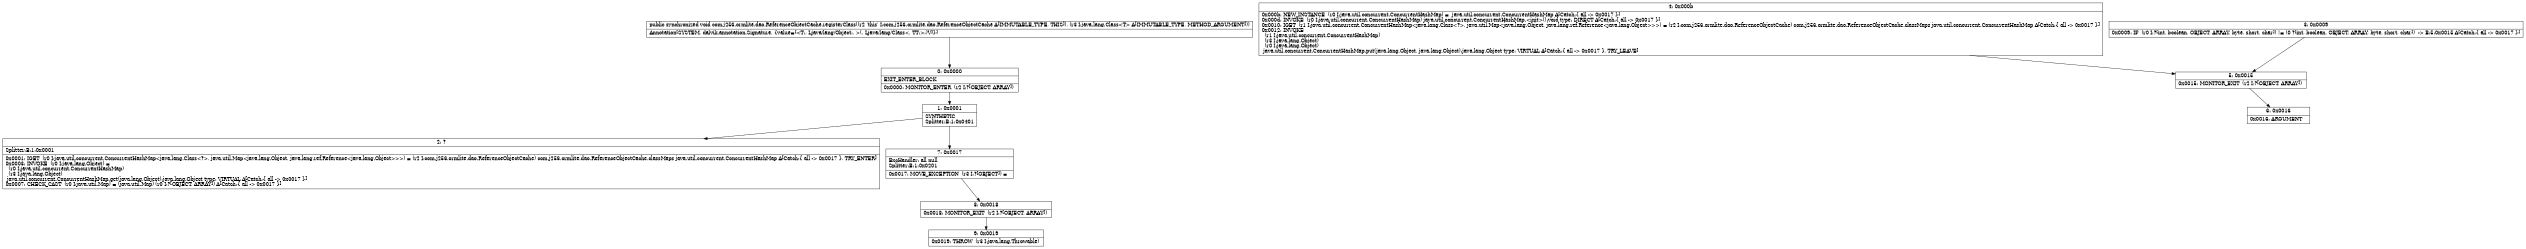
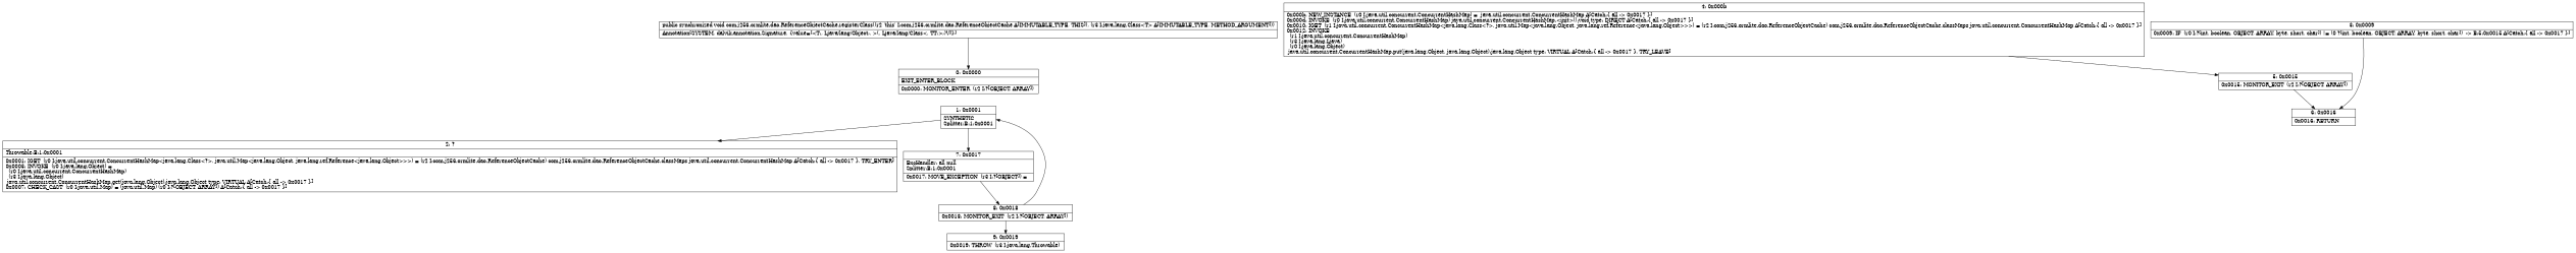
  digraph {
    node [shape=record]
    n1 [label="{0\:\ 0x0000|EXIT_ENTER_BLOCK\l|0x0000: MONITOR_ENTER  (r2 I:?[OBJECT, ARRAY]) \l}"]
-   n2 [label="{1\:\ 0x0001|SYNTHETIC\lSplitter:B:1:0x0401\l}"]
-   n3 [label="{2\:\ ?|Splitter:B:1:0x0001\l|0x0001: IGET  (r0 I:java.util.concurrent.ConcurrentHashMap\<java.lang.Class\<?\>, java.util.Map\<java.lang.Object, java.lang.ref.Reference\<java.lang.Object\>\>\>) = (r2 I:com.j256.ormlite.dao.ReferenceObjectCache) com.j256.ormlite.dao.ReferenceObjectCache.classMaps java.util.concurrent.ConcurrentHashMap A[Catch:\{ all \-\> 0x0017 \}, TRY_ENTER]\l0x0003: INVOKE  (r0 I:java.lang.Object) = \l  (r0 I:java.util.concurrent.ConcurrentHashMap)\l  (r3 I:java.lang.Object)\l java.util.concurrent.ConcurrentHashMap.get(java.lang.Object):java.lang.Object type: VIRTUAL A[Catch:\{ all \-\> 0x0017 \}]\l0x0007: CHECK_CAST  (r0 I:java.util.Map) = (java.util.Map) (r0 I:?[OBJECT, ARRAY]) A[Catch:\{ all \-\> 0x0017 \}]\l}"]
-   n4 [label="{7\:\ 0x0017|ExcHandler: all null\lSplitter:B:1:0x0201\l|0x0017: MOVE_EXCEPTION  (r3 I:?[OBJECT]) =  \l}"]
+   n2 [label="{1\:\ 0x0001|SYNTHETIC\lSplitter:B:1:0x0001\l}"]
+   n3 [label="{2\:\ ?|Throwable:B:1:0x0001\l|0x0001: IGET  (r0 I:java.util.concurrent.ConcurrentHashMap\<java.lang.Class\<?\>, java.util.Map\<java.lang.Object, java.lang.ref.Reference\<java.lang.Object\>\>\>) = (r2 I:com.j256.ormlite.dao.ReferenceObjectCache) com.j256.ormlite.dao.ReferenceObjectCache.classMaps java.util.concurrent.ConcurrentHashMap A[Catch:\{ all \-\> 0x0017 \}, TRY_ENTER]\l0x0003: INVOKE  (r0 I:java.lang.Object) = \l  (r0 I:java.util.concurrent.ConcurrentHashMap)\l  (r3 I:java.lang.Object)\l java.util.concurrent.ConcurrentHashMap.get(java.lang.Object):java.lang.Object type: VIRTUAL A[Catch:\{ all \-\> 0x0017 \}]\l0x0007: CHECK_CAST  (r0 I:java.util.Map) = (java.util.Map) (r0 I:?[OBJECT, ARRAY]) A[Catch:\{ all \-\> 0x0017 \}]\l}"]
+   n4 [label="{7\:\ 0x0017|ExcHandler: all null\lSplitter:B:1:0x0001\l|0x0017: MOVE_EXCEPTION  (r3 I:?[OBJECT]) =  \l}"]
    n5 [label="{8\:\ 0x0018|0x0018: MONITOR_EXIT  (r2 I:?[OBJECT, ARRAY]) \l}"]
    n6 [label="{3\:\ 0x0009|0x0009: IF  (r0 I:?[int, boolean, OBJECT, ARRAY, byte, short, char]) != (0 ?[int, boolean, OBJECT, ARRAY, byte, short, char])  \-\> B:5:0x0015 A[Catch:\{ all \-\> 0x0017 \}]\l}"]
    n7 [label="{5\:\ 0x0015|0x0015: MONITOR_EXIT  (r2 I:?[OBJECT, ARRAY]) \l}"]
-   n8 [label="{4\:\ 0x000b|0x000b: NEW_INSTANCE  (r0 I:java.util.concurrent.ConcurrentHashMap) =  java.util.concurrent.ConcurrentHashMap A[Catch:\{ all \-\> 0x0017 \}]\l0x000d: INVOKE  (r0 I:java.util.concurrent.ConcurrentHashMap) java.util.concurrent.ConcurrentHashMap.\<init\>():void type: DIRECT A[Catch:\{ all \-\> 0x0017 \}]\l0x0010: IGET  (r1 I:java.util.concurrent.ConcurrentHashMap\<java.lang.Class\<?\>, java.util.Map\<java.lang.Object, java.lang.ref.Reference\<java.lang.Object\>\>\>) = (r2 I:com.j256.ormlite.dao.ReferenceObjectCache) com.j256.ormlite.dao.ReferenceObjectCache.classMaps java.util.concurrent.ConcurrentHashMap A[Catch:\{ all \-\> 0x0017 \}]\l0x0012: INVOKE  \l  (r1 I:java.util.concurrent.ConcurrentHashMap)\l  (r3 I:java.lang.Object)\l  (r0 I:java.lang.Object)\l java.util.concurrent.ConcurrentHashMap.put(java.lang.Object, java.lang.Object):java.lang.Object type: VIRTUAL A[Catch:\{ all \-\> 0x0017 \}, TRY_LEAVE]\l}"]
-   n9 [label="{6\:\ 0x0016|0x0016: ARGUMENT   \l}"]
+   n8 [label="{4\:\ 0x000b|0x000b: NEW_INSTANCE  (r0 I:java.util.concurrent.ConcurrentHashMap) =  java.util.concurrent.ConcurrentHashMap A[Catch:\{ all \-\> 0x0017 \}]\l0x000d: INVOKE  (r0 I:java.util.concurrent.ConcurrentHashMap) java.util.concurrent.ConcurrentHashMap.\<init\>():void type: DIRECT A[Catch:\{ all \-\> 0x0017 \}]\l0x0010: IGET  (r1 I:java.util.concurrent.ConcurrentHashMap\<java.lang.Class\<?\>, java.util.Map\<java.lang.Object, java.lang.ref.Reference\<java.lang.Object\>\>\>) = (r2 I:com.j256.ormlite.dao.ReferenceObjectCache) com.j256.ormlite.dao.ReferenceObjectCache.classMaps java.util.concurrent.ConcurrentHashMap A[Catch:\{ all \-\> 0x0017 \}]\l0x0012: INVOKE  \l  (r1 I:java.util.concurrent.ConcurrentHashMap)\l  (r3 I:java.lang.Ljava)\l  (r0 I:java.lang.Object)\l java.util.concurrent.ConcurrentHashMap.put(java.lang.Object, java.lang.Object):java.lang.Object type: VIRTUAL A[Catch:\{ all \-\> 0x0017 \}, TRY_LEAVE]\l}"]
+   n9 [label="{6\:\ 0x0016|0x0016: RETURN   \l}"]
    n10 [label="{9\:\ 0x0019|0x0019: THROW  (r3 I:java.lang.Throwable) \l}"]
    n11 [label="{public synchronized void com.j256.ormlite.dao.ReferenceObjectCache.registerClass((r2 'this' I:com.j256.ormlite.dao.ReferenceObjectCache A[IMMUTABLE_TYPE, THIS]), (r3 I:java.lang.Class\<T\> A[IMMUTABLE_TYPE, METHOD_ARGUMENT]))  | Annotation[SYSTEM, dalvik.annotation.Signature, \{value=[\<T:, Ljava\/lang\/Object;, \>(, Ljava\/lang\/Class\<, TT;\>;)V]\}]\l}"]
-   n1 -> n2
+   n5 -> n2
    n2 -> n3
    n2 -> n4
    n4 -> n5
    n5 -> n10
-   n6 -> n7
+   n6 -> n9
    n7 -> n9
    n8 -> n7
    n11 -> n1
  }
